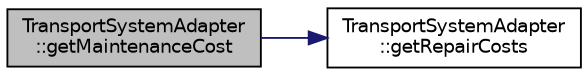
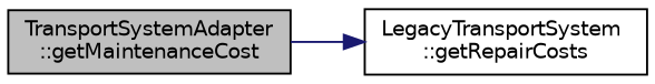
  digraph {
    rankdir=LR
    node [color=black fontname=Helvetica fontsize=10 shape=record style=filled]
    n1 [fillcolor=grey75 fontcolor=black height=0.2 label="TransportSystemAdapter\l::getMaintenanceCost" width=0.4]
-   n2 [fillcolor=white height=0.2 label="TransportSystemAdapter\l::getRepairCosts" width=0.4]
+   n2 [fillcolor=white height=0.2 label="LegacyTransportSystem\l::getRepairCosts" width=0.4]
    n1 -> n2 [color=midnightblue fontname=Helvetica fontsize=10 labelfontname=Helvetica labelfontsize=10 style=solid]
  }
